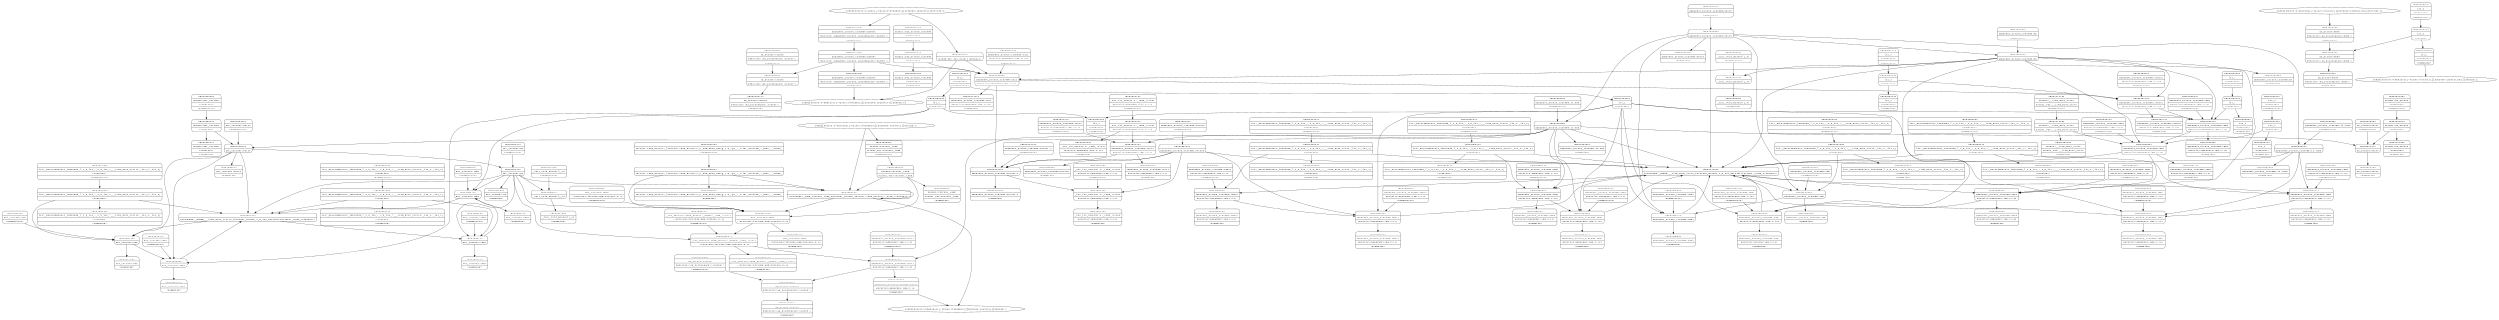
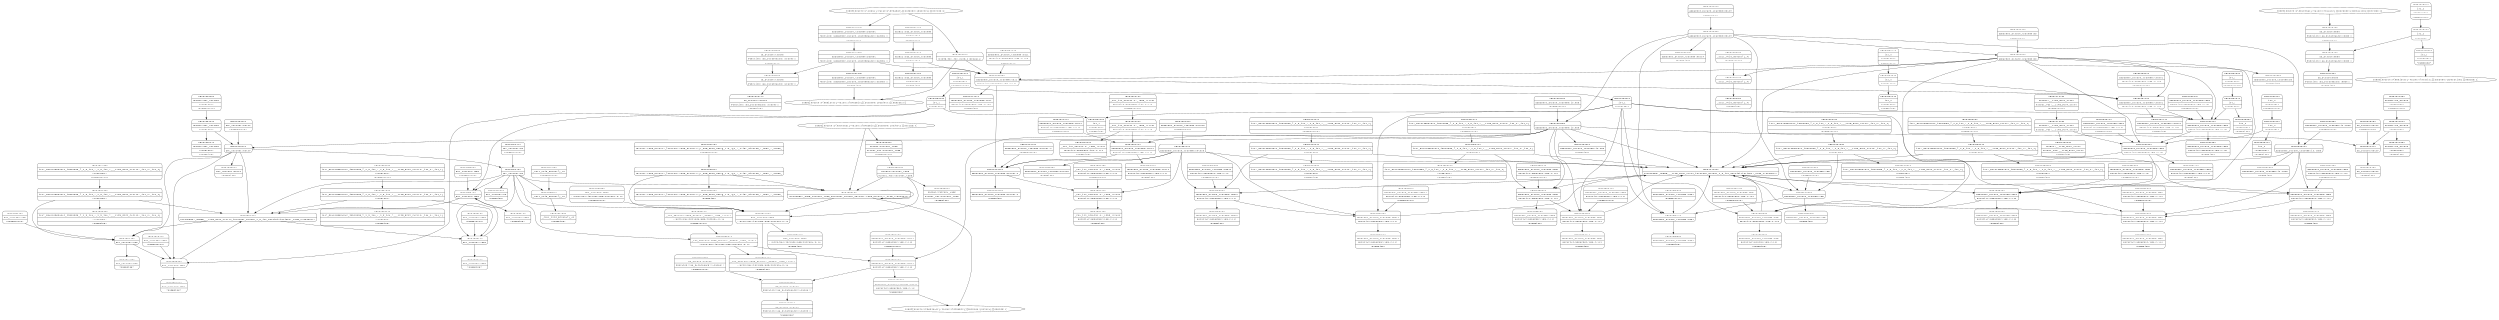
  digraph {
    fontname="Courier Prime"
    node [fontname="Courier Prime" shape=Mrecord]
    edge [fontname="Courier Prime"]
    n1 [label="{CE0x3ac91e0|get_current:bb}"]
    n2 [label="{CE0x3ad8700|get_current:tmp3}"]
    n3 [label="{CE0x3ab1410|COLLAPSED:_GCMRE___llvm_gcov_ctr112_internal_global_2_x_i64_zeroinitializer:_elem_0:default:}"]
    n4 [label="{CE0x3aafe70|_ret_%struct.task_struct*_%tmp4,_!dbg_!15471|./arch/x86/include/asm/current.h,14}"]
    n5 [label="{CE0x3ac9490|get_current:bb|*SummSink*}"]
    n6 [label="{CE0x3aab850|_call_void_mcount()_#2}"]
    n7 [label="{CE0x3ac5b90|get_current:tmp4|./arch/x86/include/asm/current.h,14}"]
    n8 [label="{CE0x3ab81f0|COLLAPSED:_GCRE_current_task_external_global_%struct.task_struct*:_elem_0:default:}"]
    n9 [label="{CE0x3ad8110|get_current:tmp2}"]
    n10 [label="{CE0x3aab790|get_current:tmp3|*SummSink*}"]
    n11 [label="{CE0x3ab13a0|get_current:tmp}"]
    n12 [label="{CE0x3ab0100|_ret_%struct.task_struct*_%tmp4,_!dbg_!15471|./arch/x86/include/asm/current.h,14|*SummSink*}"]
    n13 [label="{CE0x3ab4c60|apparmor_ptrace_traceme:call1|security/apparmor/lsm.c,112}"]
    n14 [label="{CE0x3ac5ad0|_call_void_mcount()_#2|*SummSink*}"]
    n15 [label="{CE0x3aa4510|get_current:tmp4|./arch/x86/include/asm/current.h,14|*SummSink*}"]
    "CONST[source:0(mediator),value:2(dynamic)][purpose:{object}][SnkIdx:1]" [shape=""]
    n17 [label="{CE0x3ad8590|get_current:tmp2|*SummSink*}"]
    n18 [label="{CE0x3acdf40|i32_2|*Constant*|*SummSink*}"]
    "CONST[source:0(mediator),value:0(static)][purpose:{operation}][SnkIdx:2]" [shape=""]
    n20 [label="{CE0x3aab2d0|apparmor_ptrace_traceme:tmp2|security/apparmor/lsm.c,109|*SummSink*}"]
    n21 [label="{CE0x3aa7510|apparmor_ptrace_traceme:tmp3|security/apparmor/lsm.c,109|*SummSink*}"]
    n22 [label="{CE0x3acafb0|GLOBAL:get_current|*Constant*|*SummSource*}"]
    n23 [label="{CE0x3ab4f90|GLOBAL:get_current|*Constant*}"]
    n24 [label="{CE0x3acb240|get_current:entry}"]
    n25 [label="{CE0x3acb070|GLOBAL:get_current|*Constant*|*SummSink*}"]
    n26 [label="{CE0x391f6d0|GLOBAL:__llvm_gcov_ctr40|Global_var:__llvm_gcov_ctr40}"]
    n27 [label="{CE0x3aaa460|apparmor_ptrace_traceme:tmp3|security/apparmor/lsm.c,109}"]
    n28 [label="{CE0x3aae8d0|GLOBAL:__llvm_gcov_ctr40|Global_var:__llvm_gcov_ctr40|*SummSink*}"]
    n29 [label="{CE0x3aaa2f0|apparmor_ptrace_traceme:tmp4|security/apparmor/lsm.c,109}"]
    n30 [label="{CE0x4639ef0|COLLAPSED:_GCMRE___llvm_gcov_ctr40_internal_global_6_x_i64_zeroinitializer:_elem_0:default:}"]
    n31 [label="{CE0x3acd4e0|aa_ptrace:tracer|Function::aa_ptrace&Arg::tracer::|*SummSource*}"]
    n32 [label="{CE0x3acd2b0|aa_ptrace:tracer|Function::aa_ptrace&Arg::tracer::}"]
    n33 [label="{CE0x3acd550|aa_ptrace:tracer|Function::aa_ptrace&Arg::tracer::|*SummSink*}"]
    n34 [label="{CE0x3ad14f0|i64*_getelementptr_inbounds_(_2_x_i64_,_2_x_i64_*___llvm_gcov_ctr112,_i64_0,_i64_0)|*Constant*}"]
    n35 [label="{CE0x3adf440|i64*_getelementptr_inbounds_(_2_x_i64_,_2_x_i64_*___llvm_gcov_ctr112,_i64_0,_i64_0)|*Constant*|*SummSink*}"]
    n36 [label="{CE0x3ada440|get_current:tmp1}"]
    n37 [label="{CE0x3ac7ba0|get_current:tmp|*SummSink*}"]
    n38 [label="{CE0x3aad0c0|apparmor_ptrace_traceme:tobool|security/apparmor/lsm.c,109|*SummSource*}"]
    n39 [label="{CE0x3ab53e0|apparmor_ptrace_traceme:tobool|security/apparmor/lsm.c,109}"]
    n40 [label="{CE0x3aab1c0|apparmor_ptrace_traceme:tmp2|security/apparmor/lsm.c,109}"]
    n41 [label="{CE0x3aac530|apparmor_ptrace_traceme:tobool|security/apparmor/lsm.c,109|*SummSink*}"]
    n42 [label="{CE0x3a17c30|apparmor_ptrace_traceme:parent|Function::apparmor_ptrace_traceme&Arg::parent::|*SummSource*}"]
    n43 [label="{CE0x3a13a60|apparmor_ptrace_traceme:parent|Function::apparmor_ptrace_traceme&Arg::parent::}"]
    n44 [label="{CE0x3aae3d0|apparmor_ptrace_traceme:call|security/apparmor/lsm.c,108}"]
    n45 [label="{CE0x3aaf2d0|apparmor_ptrace_traceme:parent|Function::apparmor_ptrace_traceme&Arg::parent::|*SummSink*}"]
    n46 [label="{CE0x3aca330|i64*_getelementptr_inbounds_(_2_x_i64_,_2_x_i64_*___llvm_gcov_ctr112,_i64_0,_i64_1)|*Constant*|*SummSink*}"]
    n47 [label="{CE0x3aca130|get_current:tmp1|*SummSource*}"]
    n48 [label="{CE0x3ab5e30|get_current:tmp1|*SummSink*}"]
    n49 [label="{CE0x3aad980|i64*_getelementptr_inbounds_(_6_x_i64_,_6_x_i64_*___llvm_gcov_ctr40,_i64_0,_i64_3)|*Constant*|*SummSink*}"]
    n50 [label="{CE0x3ad0ac0|apparmor_ptrace_traceme:tmp11|security/apparmor/lsm.c,113|*SummSource*}"]
    n51 [label="{CE0x3ad01f0|apparmor_ptrace_traceme:tmp11|security/apparmor/lsm.c,113}"]
    n52 [label="{CE0x3ad0c30|apparmor_ptrace_traceme:tmp11|security/apparmor/lsm.c,113|*SummSink*}"]
    n53 [label="{CE0x3a13950|apparmor_ptrace_traceme:call|security/apparmor/lsm.c,108|*SummSink*}"]
    n54 [label="{CE0x3acf080|apparmor_ptrace_traceme:retval.0}"]
    n55 [label="{CE0x3ad1230|_ret_i32_%retval.0,_!dbg_!15480|security/apparmor/lsm.c,113}"]
    n56 [label="{CE0x3acf380|apparmor_ptrace_traceme:retval.0|*SummSink*}"]
    n57 [label="{CE0x3aaceb0|apparmor_ptrace_traceme:tmp4|security/apparmor/lsm.c,109|*SummSink*}"]
    n58 [label="{CE0x3aacfd0|apparmor_ptrace_traceme:tmp5|security/apparmor/lsm.c,109}"]
    n59 [label="{CE0x4639e80|apparmor_ptrace_traceme:tmp}"]
    n60 [label="{CE0x3acfb60|apparmor_ptrace_traceme:tmp10|security/apparmor/lsm.c,113}"]
    n61 [label="{CE0x3aabbc0|apparmor_ptrace_traceme:tmp8|security/apparmor/lsm.c,112}"]
    n62 [label="{CE0x3ab0170|apparmor_ptrace_traceme:tmp6|security/apparmor/lsm.c,110}"]
    n63 [label="{CE0x3aacb20|apparmor_ptrace_traceme:if.end|*SummSource*}"]
    n64 [label="{CE0x3aacab0|apparmor_ptrace_traceme:if.end}"]
    n65 [label="{CE0x3ab42b0|apparmor_ptrace_traceme:tmp9|security/apparmor/lsm.c,112}"]
    n66 [label="{CE0x3ab0020|apparmor_ptrace_traceme:call2|security/apparmor/lsm.c,112}"]
    n67 [label="{CE0x3accf70|aa_ptrace:entry}"]
    n68 [label="{CE0x3aa9af0|apparmor_ptrace_traceme:if.end|*SummSink*}"]
    n69 [label="{CE0x3ab4570|apparmor_ptrace_traceme:tmp9|security/apparmor/lsm.c,112|*SummSink*}"]
    n70 [label="{CE0x3accad0|GLOBAL:aa_ptrace|*Constant*|*SummSource*}"]
    n71 [label="{CE0x3accb40|GLOBAL:aa_ptrace|*Constant*}"]
    n72 [label="{CE0x3accdd0|GLOBAL:aa_ptrace|*Constant*|*SummSink*}"]
    n73 [label="{CE0x3aac7c0|apparmor_ptrace_traceme:tmp1}"]
    n74 [label="{CE0x3ab6b00|apparmor_ptrace_traceme:tmp|*SummSink*}"]
    n75 [label="{CE0x3aaeae0|apparmor_ptrace_traceme:tmp1|*SummSink*}"]
    "CONST[source:1(input),value:2(dynamic)][purpose:{subject}][SrcIdx:2]" [shape=""]
    n77 [label="{CE0x3aa48c0|VOIDTB_TE:_CE:_elem_0:default:}"]
    "CONST[source:0(mediator),value:2(dynamic)][purpose:{subject}][SnkIdx:0]" [shape=""]
    n79 [label="{CE0x3aad4d0|i64*_getelementptr_inbounds_(_6_x_i64_,_6_x_i64_*___llvm_gcov_ctr40,_i64_0,_i64_3)|*Constant*|*SummSource*}"]
    n80 [label="{CE0x3aad340|i64*_getelementptr_inbounds_(_6_x_i64_,_6_x_i64_*___llvm_gcov_ctr40,_i64_0,_i64_3)|*Constant*}"]
    n81 [label="{CE0x3aaa230|i64_0|*Constant*|*SummSink*}"]
    n82 [label="{CE0x3acfc40|apparmor_ptrace_traceme:tmp10|security/apparmor/lsm.c,113|*SummSink*}"]
    n83 [label="{CE0x3acd620|aa_ptrace:tracee|Function::aa_ptrace&Arg::tracee::}"]
    n84 [label="{CE0x3acda60|aa_ptrace:tracee|Function::aa_ptrace&Arg::tracee::|*SummSink*}"]
    n85 [label="{CE0x3aaf9c0|get_current:entry|*SummSource*}"]
    n86 [label="{CE0x3aafb20|get_current:entry|*SummSink*}"]
    n87 [label="{CE0x3ace6e0|_ret_i32_%error.0,_!dbg_!15485|security/apparmor/ipc.c,110|*SummSink*}"]
    n88 [label="{CE0x3aafc30|_ret_%struct.task_struct*_%tmp4,_!dbg_!15471|./arch/x86/include/asm/current.h,14|*SummSource*}"]
    n89 [label="{CE0x3ad1360|_ret_i32_%retval.0,_!dbg_!15480|security/apparmor/lsm.c,113|*SummSink*}"]
    n90 [label="{CE0x3ab0cc0|apparmor_ptrace_traceme:return}"]
    n91 [label="{CE0x3ab0da0|apparmor_ptrace_traceme:return|*SummSink*}"]
    n92 [label="{CE0x3aadda0|i64_2|*Constant*|*SummSink*}"]
    n93 [label="{CE0x3aa7670|apparmor_ptrace_traceme:entry|*SummSource*}"]
    n94 [label="{CE0x3aa89d0|apparmor_ptrace_traceme:entry}"]
    n95 [label="{CE0x3aaa060|apparmor_ptrace_traceme:if.then}"]
    n96 [label="{CE0x3aa8200|apparmor_ptrace_traceme:entry|*SummSink*}"]
    n97 [label="{CE0x3ab0e70|apparmor_ptrace_traceme:bb}"]
    n98 [label="{CE0x3aa6f40|apparmor_ptrace_traceme:tmp4|security/apparmor/lsm.c,109|*SummSource*}"]
    n99 [label="{CE0x3aaa0d0|apparmor_ptrace_traceme:if.then|*SummSource*}"]
    n100 [label="{CE0x3aaca40|apparmor_ptrace_traceme:if.then|*SummSink*}"]
    n101 [label="{CE0x3ab0600|apparmor_ptrace_traceme:tmp7|security/apparmor/lsm.c,110}"]
    n102 [label="{CE0x3aac640|i64_1|*Constant*|*SummSource*}"]
    n103 [label="{CE0x3ada3d0|i64_1|*Constant*}"]
    n104 [label="{CE0x3ab6b90|i64_1|*Constant*}"]
    n105 [label="{CE0x3aac6b0|i64_1|*Constant*|*SummSink*}"]
    n106 [label="{CE0x3ab1220|apparmor_ptrace_traceme:call|security/apparmor/lsm.c,108|*SummSource*}"]
    n107 [label="{CE0x3aabc30|apparmor_ptrace_traceme:tmp8|security/apparmor/lsm.c,112|*SummSource*}"]
    n108 [label="{CE0x3aabca0|apparmor_ptrace_traceme:tmp8|security/apparmor/lsm.c,112|*SummSink*}"]
    n109 [label="{CE0x3aaa1c0|i64_0|*Constant*|*SummSource*}"]
    n110 [label="{CE0x3aaccc0|i64_0|*Constant*}"]
    n111 [label="{CE0x3aaed90|GLOBAL:current_task|Global_var:current_task|*SummSource*}"]
    n112 [label="{CE0x3aaece0|GLOBAL:current_task|Global_var:current_task}"]
    n113 [label="{CE0x3aaee20|GLOBAL:current_task|Global_var:current_task|*SummSink*}"]
    n114 [label="{CE0x3acfbd0|apparmor_ptrace_traceme:tmp10|security/apparmor/lsm.c,113|*SummSource*}"]
    n115 [label="{CE0x3acd8a0|aa_ptrace:tracee|Function::aa_ptrace&Arg::tracee::|*SummSource*}"]
    n116 [label="{CE0x3aab230|apparmor_ptrace_traceme:tmp2|security/apparmor/lsm.c,109|*SummSource*}"]
    n117 [label="{CE0x3ab0ee0|apparmor_ptrace_traceme:bb|*SummSink*}"]
    n118 [label="{CE0x3acc850|apparmor_ptrace_traceme:call2|security/apparmor/lsm.c,112|*SummSink*}"]
    n119 [label="{CE0x3ab07d0|apparmor_ptrace_traceme:tmp5|security/apparmor/lsm.c,109|*SummSource*}"]
    n120 [label="{CE0x3ab08e0|apparmor_ptrace_traceme:tmp5|security/source/lsm.c,109|*SummSink*}"]
    n121 [label="{CE0x3aa4930|i32_0|*Constant*}"]
    n122 [label="{CE0x3aac240|i32_0|*Constant*|*SummSink*}"]
    n123 [label="{CE0x3aae2e0|_call_void_mcount()_#2|*SummSink*}"]
    n124 [label="{CE0x3ace0e0|_ret_i32_%error.0,_!dbg_!15485|security/apparmor/ipc.c,110}"]
    n125 [label="{CE0x3ab4de0|apparmor_ptrace_traceme:call1|security/apparmor/lsm.c,112|*SummSink*}"]
    n126 [label="{CE0x3ad8180|get_current:tmp2|*SummSource*}"]
    n127 [label="{CE0x3aac720|_call_void_mcount()_#2}"]
    n128 [label="{CE0x3acf650|i64*_getelementptr_inbounds_(_6_x_i64_,_6_x_i64_*___llvm_gcov_ctr40,_i64_0,_i64_5)|*Constant*|*SummSource*}"]
    n129 [label="{CE0x3acef30|i64*_getelementptr_inbounds_(_6_x_i64_,_6_x_i64_*___llvm_gcov_ctr40,_i64_0,_i64_5)|*Constant*}"]
    n130 [label="{CE0x3acf8f0|i64*_getelementptr_inbounds_(_6_x_i64_,_6_x_i64_*___llvm_gcov_ctr40,_i64_0,_i64_5)|*Constant*|*SummSink*}"]
    n131 [label="{CE0x3ab6260|%struct.task_struct*_(%struct.task_struct**)*_asm_movq_%gs:$_1:P_,$0_,_r,im,_dirflag_,_fpsr_,_flags_|*SummSink*}"]
    n132 [label="{CE0x3ab1ed0|i64*_getelementptr_inbounds_(_6_x_i64_,_6_x_i64_*___llvm_gcov_ctr40,_i64_0,_i64_0)|*Constant*}"]
    n133 [label="{CE0x4639e10|i64*_getelementptr_inbounds_(_6_x_i64_,_6_x_i64_*___llvm_gcov_ctr40,_i64_0,_i64_0)|*Constant*|*SummSink*}"]
    n134 [label="{CE0x3ac59d0|_call_void_mcount()_#2|*SummSource*}"]
    n135 [label="{CE0x3aac860|apparmor_ptrace_traceme:tmp1|*SummSource*}"]
    n136 [label="{CE0x3ac7a80|i64*_getelementptr_inbounds_(_2_x_i64_,_2_x_i64_*___llvm_gcov_ctr112,_i64_0,_i64_0)|*Constant*|*SummSource*}"]
    n137 [label="{CE0x3acd1a0|aa_ptrace:entry|*SummSink*}"]
    n138 [label="{CE0x3ab8930|i64*_getelementptr_inbounds_(_6_x_i64_,_6_x_i64_*___llvm_gcov_ctr40,_i64_0,_i64_4)|*Constant*|*SummSink*}"]
    n139 [label="{CE0x3acf1e0|apparmor_ptrace_traceme:retval.0|*SummSource*}"]
    n140 [label="{CE0x3acd0d0|aa_ptrace:entry|*SummSource*}"]
    n141 [label="{CE0x3aa44a0|get_current:tmp4|./arch/x86/include/asm/current.h,14|*SummSource*}"]
    n142 [label="{CE0x3aab6f0|get_current:tmp3|*SummSource*}"]
    n143 [label="{CE0x3ab43c0|apparmor_ptrace_traceme:tmp9|security/apparmor/lsm.c,112|*SummSource*}"]
    n144 [label="{CE0x3acc970|apparmor_ptrace_traceme:call2|security/apparmor/lsm.c,112|*SummSource*}"]
    n145 [label="{CE0x3ab0250|apparmor_ptrace_traceme:tmp6|security/apparmor/lsm.c,110|*SummSink*}"]
    n146 [label="{CE0x3ac00b0|apparmor_ptrace_traceme:tmp7|security/apparmor/lsm.c,110|*SummSink*}"]
    "CONST[source:2(external),value:2(dynamic)][purpose:{object}][SrcIdx:4]" [shape=""]
    n148 [label="{CE0x3ab01e0|apparmor_ptrace_traceme:tmp6|security/apparmor/lsm.c,110|*SummSource*}"]
    n149 [label="{CE0x3ab8600|i64*_getelementptr_inbounds_(_6_x_i64_,_6_x_i64_*___llvm_gcov_ctr40,_i64_0,_i64_4)|*Constant*}"]
    n150 [label="{CE0x3acdc00|i32_2|*Constant*}"]
    n151 [label="{CE0x3ace240|aa_ptrace:mode|Function::aa_ptrace&Arg::mode::}"]
    n152 [label="{CE0x3ace380|aa_ptrace:mode|Function::aa_ptrace&Arg::mode::|*SummSink*}"]
    n153 [label="{CE0x3ace2b0|aa_ptrace:mode|Function::aa_ptrace&Arg::mode::|*SummSource*}"]
    n154 [label="{CE0x3ab0d30|apparmor_ptrace_traceme:return|*SummSource*}"]
    "CONST[source:2(external),value:0(static)][purpose:{operation}][SrcIdx:3]" [shape=""]
    n156 [label="{CE0x3ac9310|get_current:bb|*SummSource*}"]
    n157 [label="{CE0x3aa47a0|GLOBAL:cap_ptrace_traceme|*Constant*|*SummSink*}"]
    n158 [label="{CE0x3ab5d90|i64*_getelementptr_inbounds_(_2_x_i64_,_2_x_i64_*___llvm_gcov_ctr112,_i64_0,_i64_1)|*Constant*}"]
    n159 [label="{CE0x3ace580|_ret_i32_%error.0,_!dbg_!15485|security/apparmor/ipc.c,110|*SummSource*}"]
    n160 [label="{CE0x3ab4cd0|apparmor_ptrace_traceme:call1|security/apparmor/lsm.c,112|*SummSource*}"]
    n161 [label="{CE0x3ab0b10|i64_2|*Constant*}"]
    n162 [label="{CE0x3ad12a0|_ret_i32_%retval.0,_!dbg_!15480|security/apparmor/lsm.c,113|*SummSource*}"]
    n163 [label="{CE0x3ab0b80|i64_2|*Constant*|*SummSource*}"]
    n164 [label="{CE0x3ab8670|i64*_getelementptr_inbounds_(_6_x_i64_,_6_x_i64_*___llvm_gcov_ctr40,_i64_0,_i64_4)|*Constant*|*SummSource*}"]
    n165 [label="{CE0x3ab21c0|GLOBAL:cap_ptrace_traceme|*Constant*|*SummSource*}"]
    n166 [label="{CE0x3ab2050|GLOBAL:cap_ptrace_traceme|*Constant*}"]
    n167 [label="{CE0x3ab61a0|%struct.task_struct*_(%struct.task_struct**)*_asm_movq_%gs:$_1:P_,$0_,_r,im,_dirflag_,_fpsr_,_flags_|*SummSource*}"]
    n168 [label="{CE0x3aaef30|%struct.task_struct*_(%struct.task_struct**)*_asm_movq_%gs:$_1:P_,$0_,_r,im,_dirflag_,_fpsr_,_flags_}"]
    n169 [label="{CE0x3abff00|apparmor_ptrace_traceme:tmp7|security/apparmor/lsm.c,110|*SummSource*}"]
    n170 [label="{CE0x391f7e0|GLOBAL:__llvm_gcov_ctr40|Global_var:__llvm_gcov_ctr40|*SummSource*}"]
    n171 [label="{CE0x3aa8340|i64*_getelementptr_inbounds_(_6_x_i64_,_6_x_i64_*___llvm_gcov_ctr40,_i64_0,_i64_0)|*Constant*|*SummSource*}"]
    n172 [label="{CE0x3aaec70|_call_void_mcount()_#2|*SummSource*}"]
    n173 [label="{CE0x3abc3f0|get_current:tmp|*SummSource*}"]
    n174 [label="{CE0x3aca1d0|i64*_getelementptr_inbounds_(_2_x_i64_,_2_x_i64_*___llvm_gcov_ctr112,_i64_0,_i64_1)|*Constant*|*SummSource*}"]
    n175 [label="{CE0x3acde10|i32_2|*Constant*|*SummSource*}"]
    n176 [label="{CE0x4639f60|apparmor_ptrace_traceme:tmp|*SummSource*}"]
    n177 [label="{CE0x3aa7f30|apparmor_ptrace_traceme:bb|*SummSource*}"]
    n178 [label="{CE0x3aac150|i32_0|*Constant*|*SummSource*}"]
    n179 [label="{CE0x3aaa5c0|apparmor_ptrace_traceme:tmp3|security/apparmor/lsm.c,109|*SummSource*}"]
    n1 -> n2
    n1 -> n3
    n1 -> n4
    n1 -> n5
    n1 -> n6
    n1 -> n7
    n1 -> n8
    n1 -> n9
    n2 -> n3
    n2 -> n10
    n3 -> n9
    n3 -> n11
    n4 -> n12
    n4 -> n13
    n6 -> n14
-   n7 -> n4
+   n7 -> n12
    n7 -> n15
    n8 -> n7
    n8 -> n8
    n8 -> "CONST[source:0(mediator),value:2(dynamic)][purpose:{object}][SnkIdx:1]"
    n9 -> n2
    n9 -> n17
    n11 -> n36
    n11 -> n37
    n13 -> n83
    n13 -> n125
    n18 -> "CONST[source:0(mediator),value:0(static)][purpose:{operation}][SnkIdx:2]"
    n22 -> n23
    n23 -> n24
    n23 -> n25
    n24 -> n1
    n24 -> n3
    n24 -> n11
    n24 -> n36
    n24 -> n86
    n26 -> n27
    n26 -> n28
    n27 -> n21
    n27 -> n29
    n27 -> n30
    n29 -> n57
    n29 -> n58
    n30 -> n29
    n30 -> n59
    n30 -> n60
    n30 -> n61
    n30 -> n62
    n31 -> n32
    n32 -> n33
    n34 -> n3
    n34 -> n11
    n34 -> n35
    n36 -> n3
    n36 -> n48
    n38 -> n39
    n39 -> n40
    n39 -> n41
    n40 -> n20
    n40 -> n27
    n42 -> n43
    n43 -> n32
    n43 -> n44
    n43 -> n45
    n44 -> n39
    n44 -> n53
    n44 -> n54
    n45 -> "CONST[source:0(mediator),value:2(dynamic)][purpose:{subject}][SnkIdx:0]"
    n47 -> n36
    n50 -> n51
    n51 -> n30
    n51 -> n52
    n54 -> n55
    n54 -> n56
    n55 -> n89
    n58 -> n30
    n58 -> n120
    n59 -> n73
    n59 -> n74
    n60 -> n51
    n60 -> n82
    n61 -> n65
    n61 -> n108
    n62 -> n101
    n62 -> n145
    n63 -> n64
    n64 -> n13
    n64 -> n24
    n64 -> n30
    n64 -> n61
    n64 -> n65
    n64 -> n66
    n64 -> n67
    n64 -> n68
    n65 -> n30
    n65 -> n69
    n66 -> n54
    n66 -> n118
    n67 -> n137
    n70 -> n71
    n71 -> n67
    n71 -> n72
    n73 -> n30
    n73 -> n75
    "CONST[source:1(input),value:2(dynamic)][purpose:{subject}][SrcIdx:2]" -> n42
    "CONST[source:1(input),value:2(dynamic)][purpose:{subject}][SrcIdx:2]" -> n77
    n77 -> n44
    n77 -> "CONST[source:0(mediator),value:2(dynamic)][purpose:{subject}][SnkIdx:0]"
    n79 -> n80
    n80 -> n30
    n80 -> n49
    n80 -> n62
    n83 -> n84
    n85 -> n24
    n88 -> n4
    n90 -> n30
    n90 -> n51
    n90 -> n54
    n90 -> n55
+   n90 -> n60
    n90 -> n91
    n93 -> n94
    n94 -> n30
    n94 -> n59
    n94 -> n64
    n94 -> n73
    n94 -> n95
    n94 -> n96
    n94 -> n97
    n95 -> n30
    n95 -> n62
    n95 -> n100
    n95 -> n101
    n97 -> n27
    n97 -> n29
    n97 -> n30
    n97 -> n39
    n97 -> n40
    n97 -> n44
    n97 -> n58
    n97 -> n117
    n97 -> n127
    n98 -> n29
    n99 -> n95
    n101 -> n30
    n101 -> n146
    n102 -> n103
    n102 -> n104
    n103 -> n2
    n103 -> n36
    n103 -> n105
    n104 -> n40
    n104 -> n51
    n104 -> n58
    n104 -> n65
    n104 -> n73
    n104 -> n101
    n104 -> n105
    n106 -> n44
    n107 -> n61
    n109 -> n110
    n110 -> n27
    n110 -> n81
    n111 -> n112
    n112 -> n7
    n112 -> n8
    n112 -> n113
    n114 -> n60
    n115 -> n83
    n116 -> n40
    n119 -> n58
    n121 -> n39
    n121 -> n122
    n124 -> n66
    n124 -> n87
    n125 -> "CONST[source:0(mediator),value:2(dynamic)][purpose:{object}][SnkIdx:1]"
    n126 -> n9
    n127 -> n123
    n128 -> n129
    n129 -> n30
    n129 -> n60
    n129 -> n130
+   n132 -> n30
    n132 -> n59
    n132 -> n133
    n134 -> n6
    n135 -> n73
    n136 -> n34
    n139 -> n54
    n140 -> n67
    n141 -> n7
    n142 -> n2
    n143 -> n65
    n144 -> n66
    "CONST[source:2(external),value:2(dynamic)][purpose:{object}][SrcIdx:4]" -> n8
    "CONST[source:2(external),value:2(dynamic)][purpose:{object}][SrcIdx:4]" -> n111
    n148 -> n62
    n149 -> n30
    n149 -> n61
    n149 -> n138
    n150 -> n18
    n150 -> n151
    n151 -> n152
    n153 -> n151
    n154 -> n90
    "CONST[source:2(external),value:0(static)][purpose:{operation}][SrcIdx:3]" -> n153
    n156 -> n1
    n158 -> n3
    n158 -> n9
    n158 -> n46
    n159 -> n124
    n160 -> n13
    n161 -> n40
    n161 -> n92
    n162 -> n55
    n163 -> n161
    n164 -> n149
    n165 -> n166
    n166 -> n44
    n166 -> n157
    n167 -> n168
    n168 -> n7
    n168 -> n8
    n168 -> n131
    n169 -> n101
    n170 -> n26
    n171 -> n132
    n172 -> n127
    n173 -> n11
    n174 -> n158
    n175 -> n150
    n176 -> n59
    n177 -> n97
    n178 -> n121
    n179 -> n27
  }
